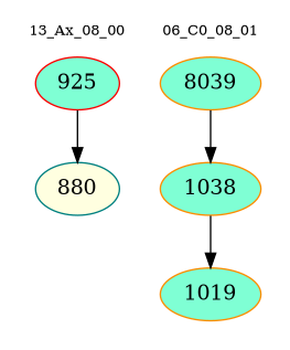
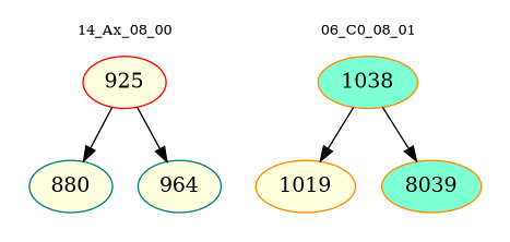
  digraph {
    node [color=darkorange fillcolor=aquamarine style=filled]
    edge [color=black]
-   n1 [color=red label=925]
+   n1 [color=red fillcolor=lightyellow label=925]
    n2 [color=teal fillcolor=lightyellow label=880]
+   n3 [color=teal fillcolor=lightyellow label=964]
    n4 [label=1038]
-   n5 [label=1019]
+   n5 [fillcolor=lightyellow label=1019]
    n6 [label=8039]
    subgraph cluster_1 {
      color=white
      fontsize=10
-     label="13_Ax_08_00"
+     label="14_Ax_08_00"
      n1
      n2
+     n3
    }
    subgraph cluster_2 {
      color=white
      fontsize=10
      label="06_C0_08_01"
      n4
      n5
      n6
    }
    n1 -> n2
+   n1 -> n3
    n4 -> n5
-   n6 -> n4
+   n4 -> n6
  }
